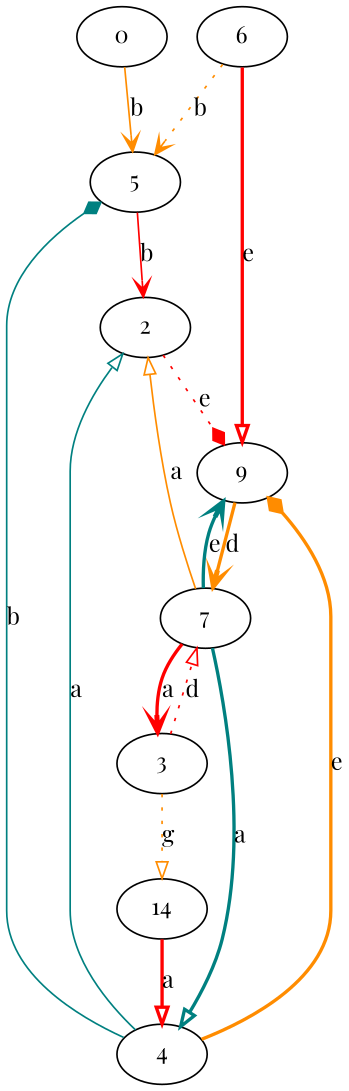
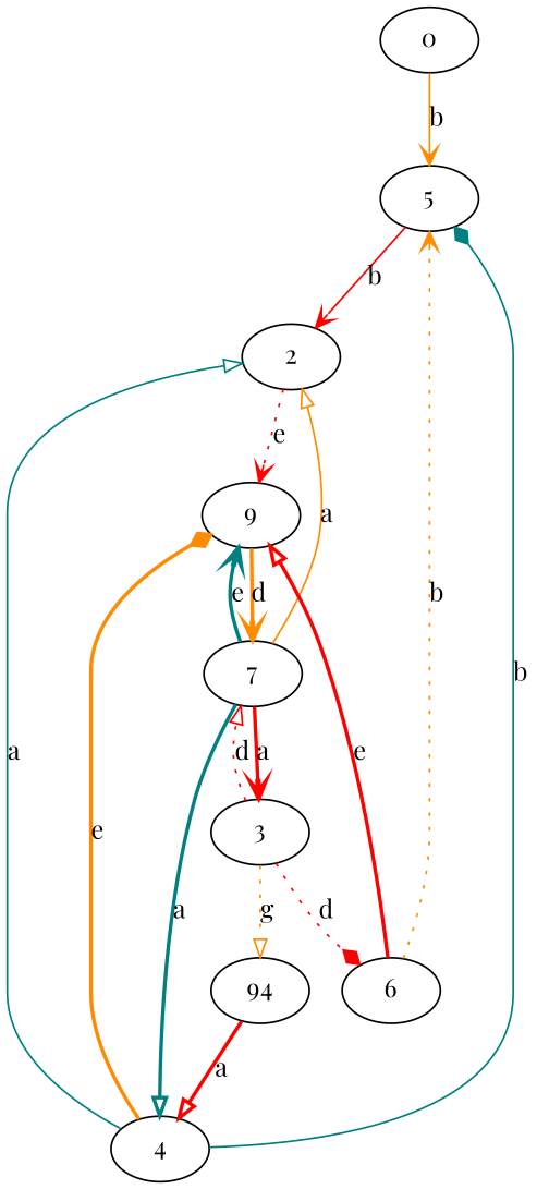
  strict digraph {
    fontname="Playfair Display"
    node [fontname="Playfair Display"]
    edge [arrowhead=vee color=red fontname="Playfair Display" style=bold]
    0
    5
    2
    9
    7
    3
    6
-   14
+   14 [label=94]
    4
    0 -> 5 [color=darkorange label=b style=solid]
    5 -> 2 [label=b style=solid]
-   2 -> 9 [arrowhead=diamond label=e style=dotted]
+   2 -> 9 [label=e style=dotted]
    9 -> 7 [color=darkorange label=d]
    7 -> 2 [arrowhead=onormal color=darkorange label=a style=solid]
    7 -> 9 [color=teal label=e]
    7 -> 3 [label=a]
    7 -> 4 [arrowhead=onormal color=teal label=a]
    3 -> 7 [arrowhead=onormal label=d style=dotted]
+   3 -> 6 [arrowhead=diamond label=d style=dotted]
    3 -> 14 [arrowhead=onormal color=darkorange label=g style=dotted]
    6 -> 5 [color=darkorange label=b style=dotted]
    6 -> 9 [arrowhead=onormal label=e]
    14 -> 4 [arrowhead=onormal label=a]
    4 -> 5 [arrowhead=diamond color=teal label=b style=solid]
    4 -> 2 [arrowhead=onormal color=teal label=a style=solid]
    4 -> 9 [arrowhead=diamond color=darkorange label=e]
  }
